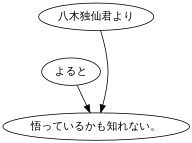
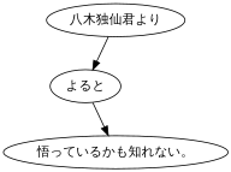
  digraph {
    n1 [label="よると"]
    n2 [label="悟っているかも知れない。"]
    n3 [label="八木独仙君より"]
    n1 -> n2
-   n3 -> n2
+   n3 -> n1
  }
